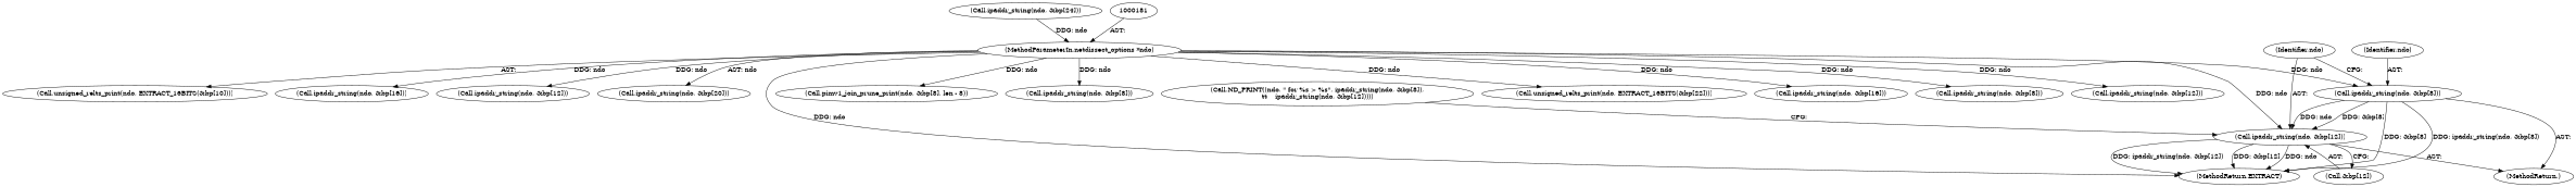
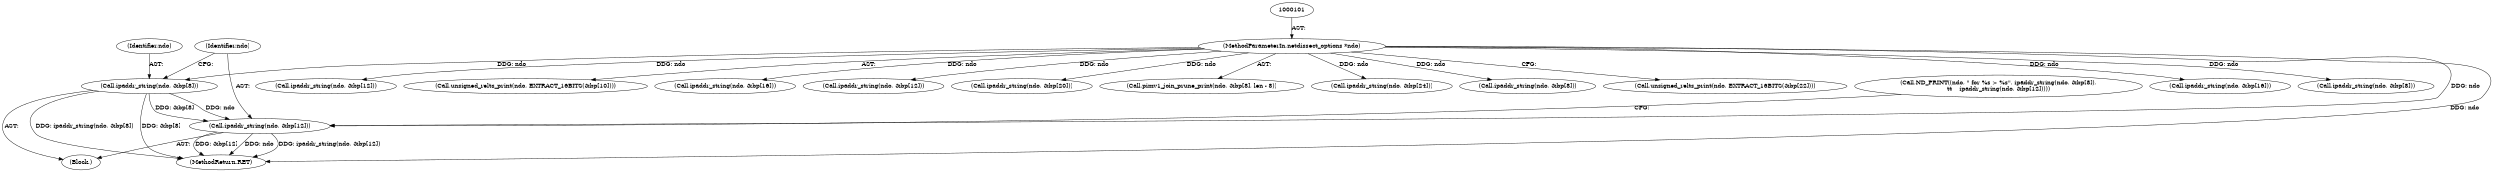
  digraph {
    n1 [label="(Call,ipaddr_string(ndo, &bp[8]))"]
    n2 [label="(Call,ipaddr_string(ndo, &bp[12]))"]
-   n3 [label="(MethodReturn,EXTRACT)"]
-   n4 [label="(MethodReturn,)"]
-   n5 [label="(Call,&bp[12])"]
+   n3 [label="(MethodReturn,RET)"]
+   n4 [label="(Block,)"]
    n6 [label="(MethodParameterIn,netdissect_options *ndo)"]
    n7 [label="(Call,pimv1_join_prune_print(ndo, &bp[8], len - 8))"]
    n8 [label="(Call,ipaddr_string(ndo, &bp[24]))"]
    n9 [label="(Call,ipaddr_string(ndo, &bp[8]))"]
    n10 [label="(Call,unsigned_relts_print(ndo, EXTRACT_16BITS(&bp[22])))"]
    n11 [label="(Call,ipaddr_string(ndo, &bp[16]))"]
    n12 [label="(Call,ipaddr_string(ndo, &bp[8]))"]
    n13 [label="(Call,ipaddr_string(ndo, &bp[12]))"]
    n14 [label="(Call,unsigned_relts_print(ndo, EXTRACT_16BITS(&bp[10])))"]
    n15 [label="(Call,ipaddr_string(ndo, &bp[16]))"]
    n16 [label="(Call,ipaddr_string(ndo, &bp[12]))"]
    n17 [label="(Call,ipaddr_string(ndo, &bp[20]))"]
-   1000101 [label=1000181]
+   1000101
    n19 [label="(Identifier,ndo)"]
    n20 [label="(Identifier,ndo)"]
    n21 [label="(Call,ND_PRINT((ndo, \" for %s > %s\", ipaddr_string(ndo, &bp[8]),\n\t\t    ipaddr_string(ndo, &bp[12]))))"]
    n1 -> n2 [label="DDG: ndo"]
    n1 -> n2 [label="DDG: &bp[8]"]
    n1 -> n3 [label="DDG: ipaddr_string(ndo, &bp[8])"]
    n1 -> n3 [label="DDG: &bp[8]"]
    n1 -> n4 [label="AST: "]
    n2 -> n3 [label="DDG: ipaddr_string(ndo, &bp[12])"]
    n2 -> n3 [label="DDG: &bp[12]"]
    n2 -> n3 [label="DDG: ndo"]
    n2 -> n4 [label="AST: "]
-   n2 -> n5 [label="CFG: "]
-   n5 -> n2 [label="AST: "]
    n6 -> n1 [label="DDG: ndo"]
    n6 -> n2 [label="DDG: ndo"]
    n6 -> n3 [label="DDG: ndo"]
-   n6 -> n7 [label="DDG: ndo"]
-   n8 -> n6 [label="DDG: ndo"]
+   n6 -> n7 [label="AST: "]
+   n6 -> n8 [label="DDG: ndo"]
    n6 -> n9 [label="DDG: ndo"]
-   n6 -> n10 [label="DDG: ndo"]
+   n6 -> n10 [label="CFG: "]
    n6 -> n11 [label="DDG: ndo"]
    n6 -> n12 [label="DDG: ndo"]
    n6 -> n13 [label="DDG: ndo"]
    n6 -> n14 [label="AST: "]
    n6 -> n15 [label="DDG: ndo"]
    n6 -> n16 [label="DDG: ndo"]
-   n6 -> n17 [label="AST: ndo"]
+   n6 -> n17 [label="DDG: ndo"]
    1000101 -> n6 [label="AST: "]
    n19 -> n1 [label="AST: "]
    n20 -> n1 [label="CFG: "]
    n20 -> n2 [label="AST: "]
    n21 -> n2 [label="CFG: "]
  }
